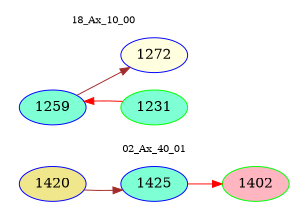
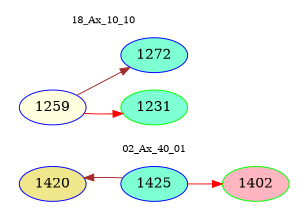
  digraph {
    rankdir=LR
    node [color=blue fillcolor=aquamarine style=filled]
    edge [color=brown]
    n1 [fillcolor=khaki label=1420]
    n2 [color=green fillcolor=lightpink label=1402]
    n3 [label=1425]
-   n4 [label=1259]
+   n4 [fillcolor=lightyellow label=1259]
    n5 [color=green label=1231]
-   n6 [fillcolor=lightyellow label=1272]
+   n6 [label=1272]
    subgraph cluster_1 {
      color=white
      fontsize=10
      label="02_Ax_40_01"
      n1
      n2
      n3
    }
    subgraph cluster_2 {
      color=white
      fontsize=10
-     label="18_Ax_10_00"
+     label="18_Ax_10_10"
      n4
      n5
      n6
    }
-   n1 -> n3
+   n3 -> n1
    n3 -> n2 [color=red]
-   n5 -> n4 [color=red]
+   n4 -> n5 [color=red]
    n4 -> n6
  }
